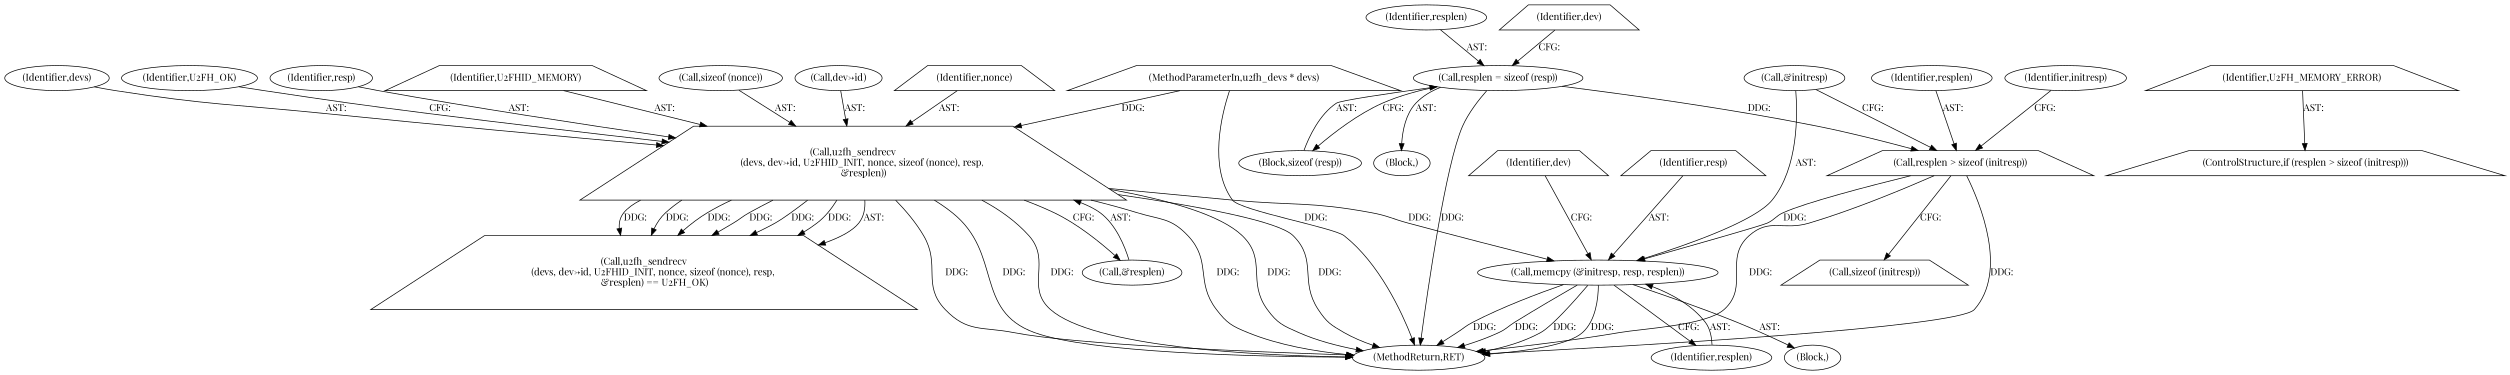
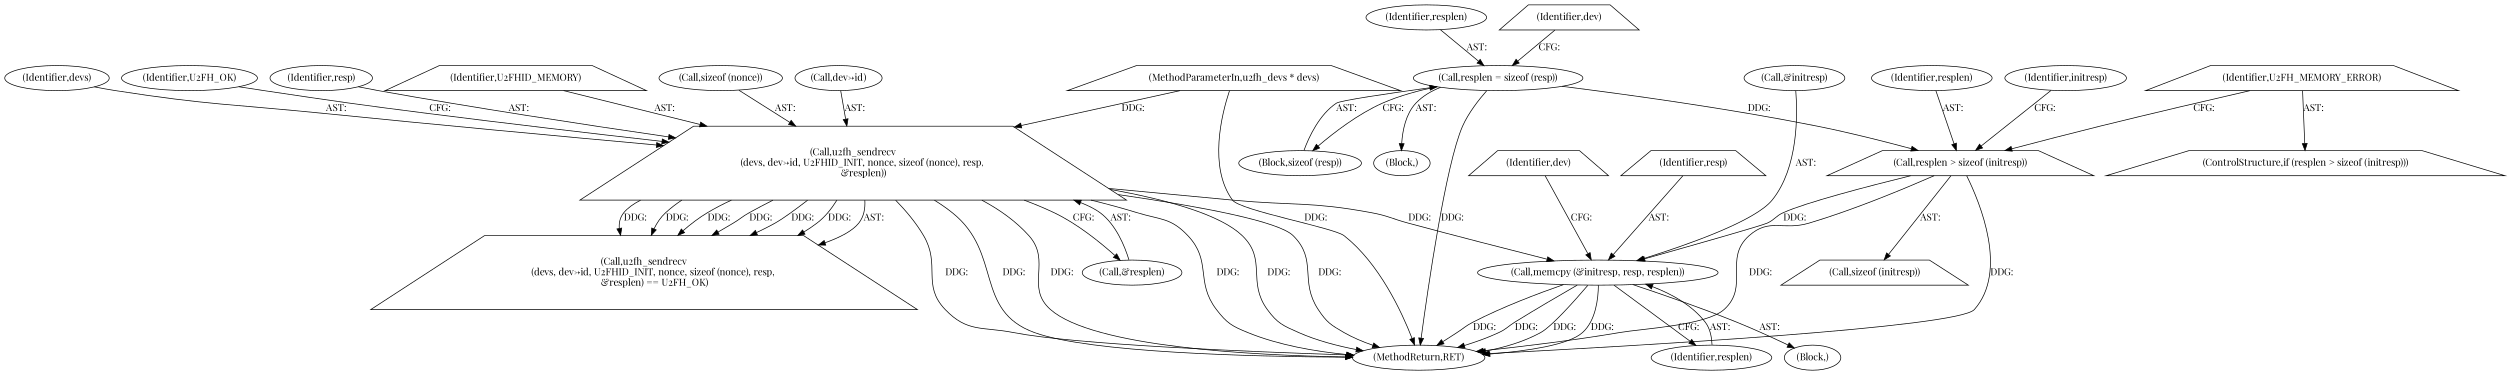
  digraph {
    fontname="Playfair Display"
    node [fontname="Playfair Display" shape=ellipse]
    edge [fontname="Playfair Display"]
    n1 [label="(Call,memcpy (&initresp, resp, resplen))"]
    n2 [label="(MethodReturn,RET)"]
    n3 [label="(Identifier,resplen)"]
    n4 [label="(Block,)"]
    n5 [label="(Call,u2fh_sendrecv\n       (devs, dev->id, U2FHID_INIT, nonce, sizeof (nonce), resp,\n        &resplen))" shape=trapezium]
    n6 [label="(Call,&resplen)"]
    n7 [label="(Call,u2fh_sendrecv\n       (devs, dev->id, U2FHID_INIT, nonce, sizeof (nonce), resp,\n        &resplen) == U2FH_OK)" shape=trapezium]
    n8 [label="(MethodParameterIn,u2fh_devs * devs)" shape=trapezium]
    n9 [label="(Call,resplen > sizeof (initresp))" shape=trapezium]
    n10 [label="(Call,sizeof (initresp))" shape=trapezium]
    n11 [label="(ControlStructure,if (resplen > sizeof (initresp)))" shape=trapezium]
    n12 [label="(Call,resplen = sizeof (resp))"]
    n13 [label="(Block,sizeof (resp))"]
    n14 [label="(Block,)"]
    n15 [label="(Identifier,U2FH_OK)"]
    n16 [label="(Identifier,dev)" shape=trapezium]
    n17 [label="(Identifier,resp)"]
    n18 [label="(Call,&initresp)"]
    n19 [label="(Identifier,initresp)"]
    n20 [label="(Identifier,U2FHID_MEMORY)" shape=trapezium]
    n21 [label="(Call,sizeof (nonce))"]
    n22 [label="(Call,dev->id)"]
    n23 [label="(Identifier,resp)" shape=trapezium]
-   n24 [label="(Identifier,nonce)" shape=trapezium]
    n25 [label="(Identifier,resplen)"]
    n26 [label="(Identifier,devs)"]
    n27 [label="(Identifier,U2FH_MEMORY_ERROR)" shape=trapezium]
    n28 [label="(Identifier,resplen)"]
    n29 [label="(Identifier,dev)" shape=trapezium]
    n1 -> n2 [label="DDG: "]
    n1 -> n2 [label="DDG: "]
    n1 -> n2 [label="DDG: "]
    n1 -> n2 [label="DDG: "]
    n1 -> n3 [label="CFG: "]
    n1 -> n4 [label="AST: "]
    n3 -> n1 [label="AST: "]
    n5 -> n1 [label="DDG: "]
    n5 -> n2 [label="DDG: "]
    n5 -> n2 [label="DDG: "]
    n5 -> n2 [label="DDG: "]
    n5 -> n2 [label="DDG: "]
    n5 -> n2 [label="DDG: "]
    n5 -> n2 [label="DDG: "]
    n5 -> n6 [label="CFG: "]
    n5 -> n7 [label="AST: "]
    n5 -> n7 [label="DDG: "]
    n5 -> n7 [label="DDG: "]
    n5 -> n7 [label="DDG: "]
    n5 -> n7 [label="DDG: "]
    n5 -> n7 [label="DDG: "]
    n5 -> n7 [label="DDG: "]
    n6 -> n5 [label="AST: "]
    n8 -> n2 [label="DDG: "]
    n8 -> n5 [label="DDG: "]
    n9 -> n1 [label="DDG: "]
    n9 -> n2 [label="DDG: "]
    n9 -> n2 [label="DDG: "]
-   n9 -> n10 [label="CFG: "]
+   n9 -> n10 [label="AST: "]
    n12 -> n2 [label="DDG: "]
    n12 -> n9 [label="DDG: "]
    n12 -> n13 [label="CFG: "]
    n12 -> n14 [label="AST: "]
    n13 -> n12 [label="AST: "]
    n15 -> n5 [label="CFG: "]
    n16 -> n1 [label="CFG: "]
    n17 -> n5 [label="AST: "]
    n18 -> n1 [label="AST: "]
    n19 -> n9 [label="CFG: "]
    n20 -> n5 [label="AST: "]
    n21 -> n5 [label="AST: "]
    n22 -> n5 [label="AST: "]
    n23 -> n1 [label="AST: "]
-   n24 -> n5 [label="AST: "]
    n25 -> n12 [label="AST: "]
    n26 -> n5 [label="AST: "]
-   n18 -> n9 [label="CFG: "]
+   n27 -> n9 [label="CFG: "]
    n27 -> n11 [label="AST: "]
    n28 -> n9 [label="AST: "]
    n29 -> n12 [label="CFG: "]
  }
